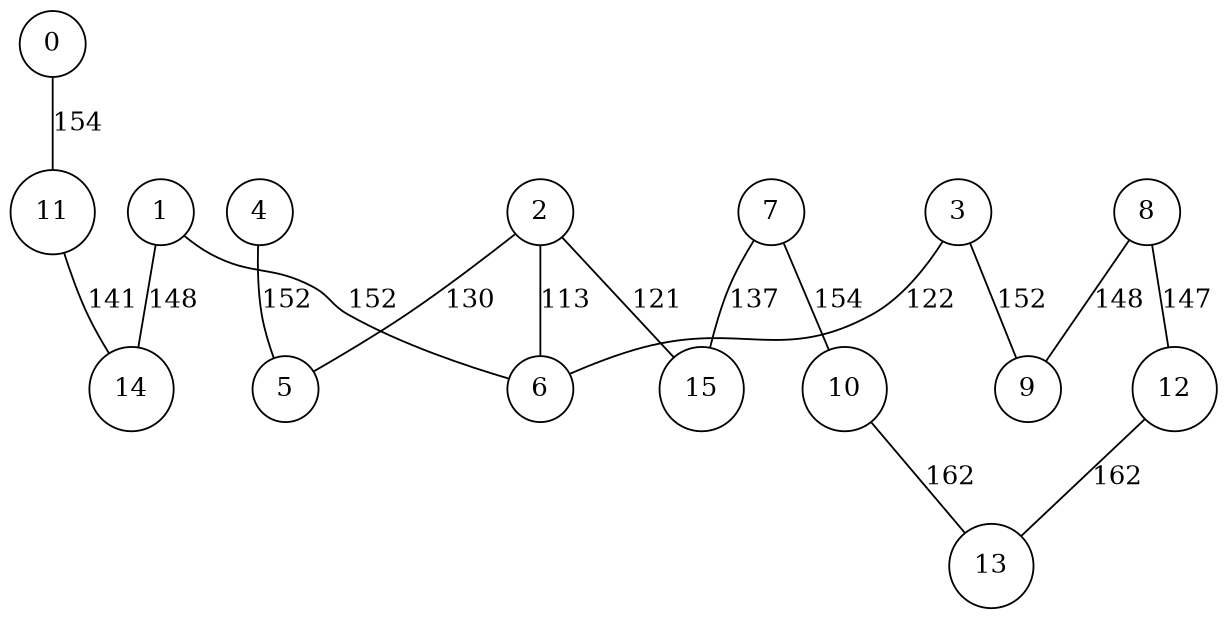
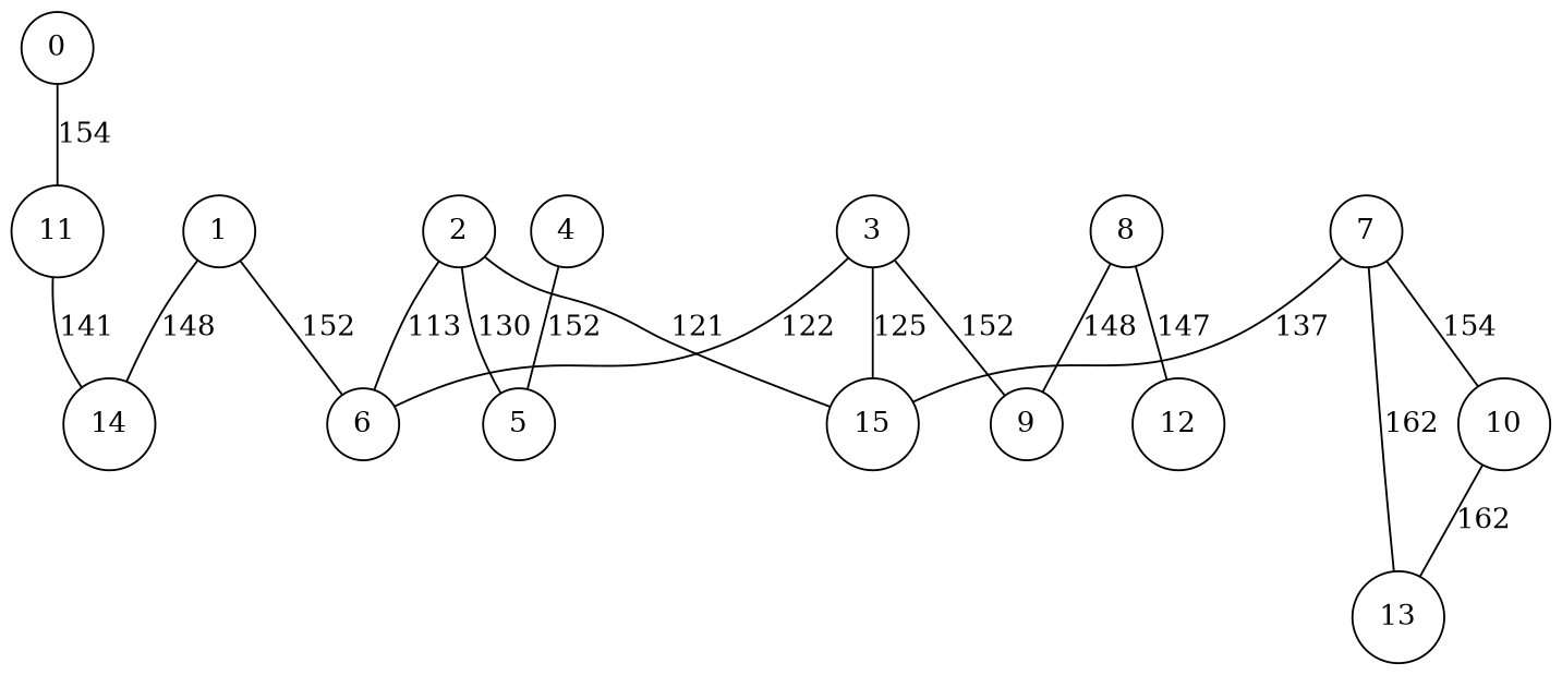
  graph {
    node [shape=circle]
    0
    11
    14
    4
    5
    1
    6
    2
    15
    3
    9
    7
    10
    13
    8
    12
    0 -- 11 [label=154]
    11 -- 14 [label=141]
    4 -- 5 [label=152]
    1 -- 14 [label=148]
    1 -- 6 [label=152]
    2 -- 5 [label=130]
    2 -- 6 [label=113]
    2 -- 15 [label=121]
    3 -- 6 [label=122]
+   3 -- 15 [label=125]
    3 -- 9 [label=152]
    7 -- 15 [label=137]
    7 -- 10 [label=154]
    10 -- 13 [label=162]
    8 -- 9 [label=148]
    8 -- 12 [label=147]
-   12 -- 13 [label=162]
+   7 -- 13 [label=162]
  }
